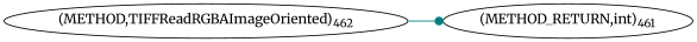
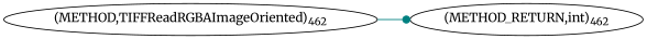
  digraph {
    rankdir=LR
    fontname=Merriweather
    node [fontname=Merriweather]
    n1 [label=<(METHOD,TIFFReadRGBAImageOriented)<SUB>462</SUB>>]
-   n2 [label=<(METHOD_RETURN,int)<SUB>461</SUB>>]
+   n2 [label=<(METHOD_RETURN,int)<SUB>462</SUB>>]
    n1 -> n2 [color=teal arrowhead=dot fontname=Merriweather]
  }
